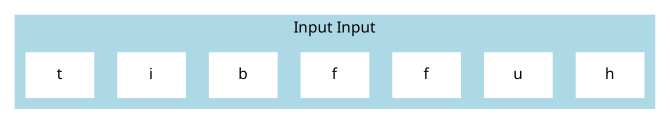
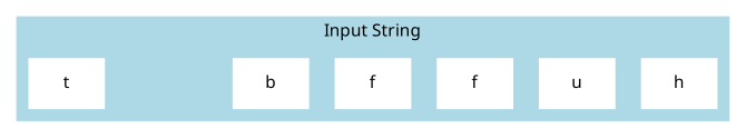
  digraph {
    color=lightblue
    fontname=HackNerdFont
    fontsize=12
    style=filled
    node [color=white fontname=HackNerdFont fontsize=12 shape=plaintext style=filled]
    n1 [label=h]
    n2 [label=u]
    n3 [label=f]
    n4 [label=f]
    n5 [label=b]
-   n6 [label=i]
    n7 [label=t]
    subgraph cluster_1 {
-     label="Input Input"
+     label="Input String"
      rankdir=LR
      n1
      n2
      n3
      n4
      n5
-     n6
      n7
    }
  }
